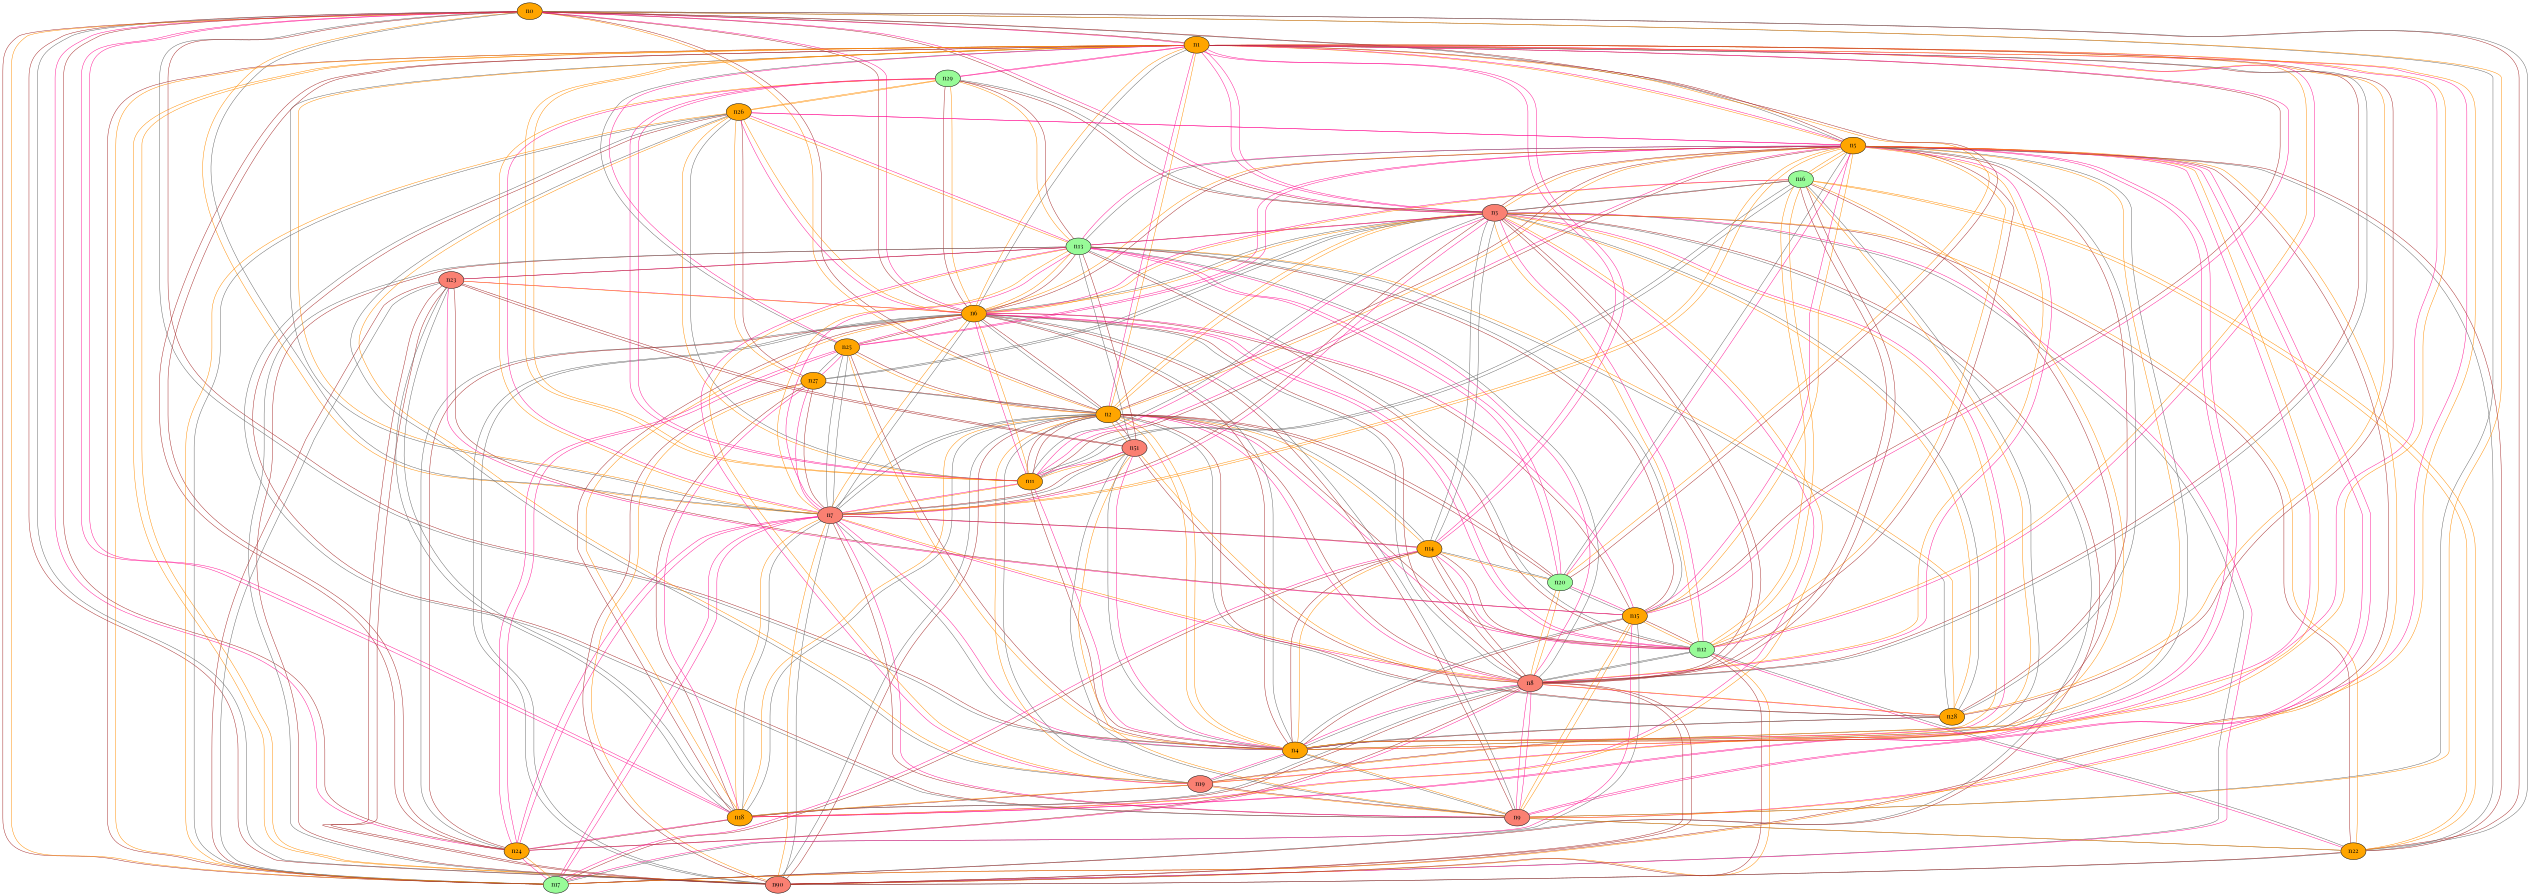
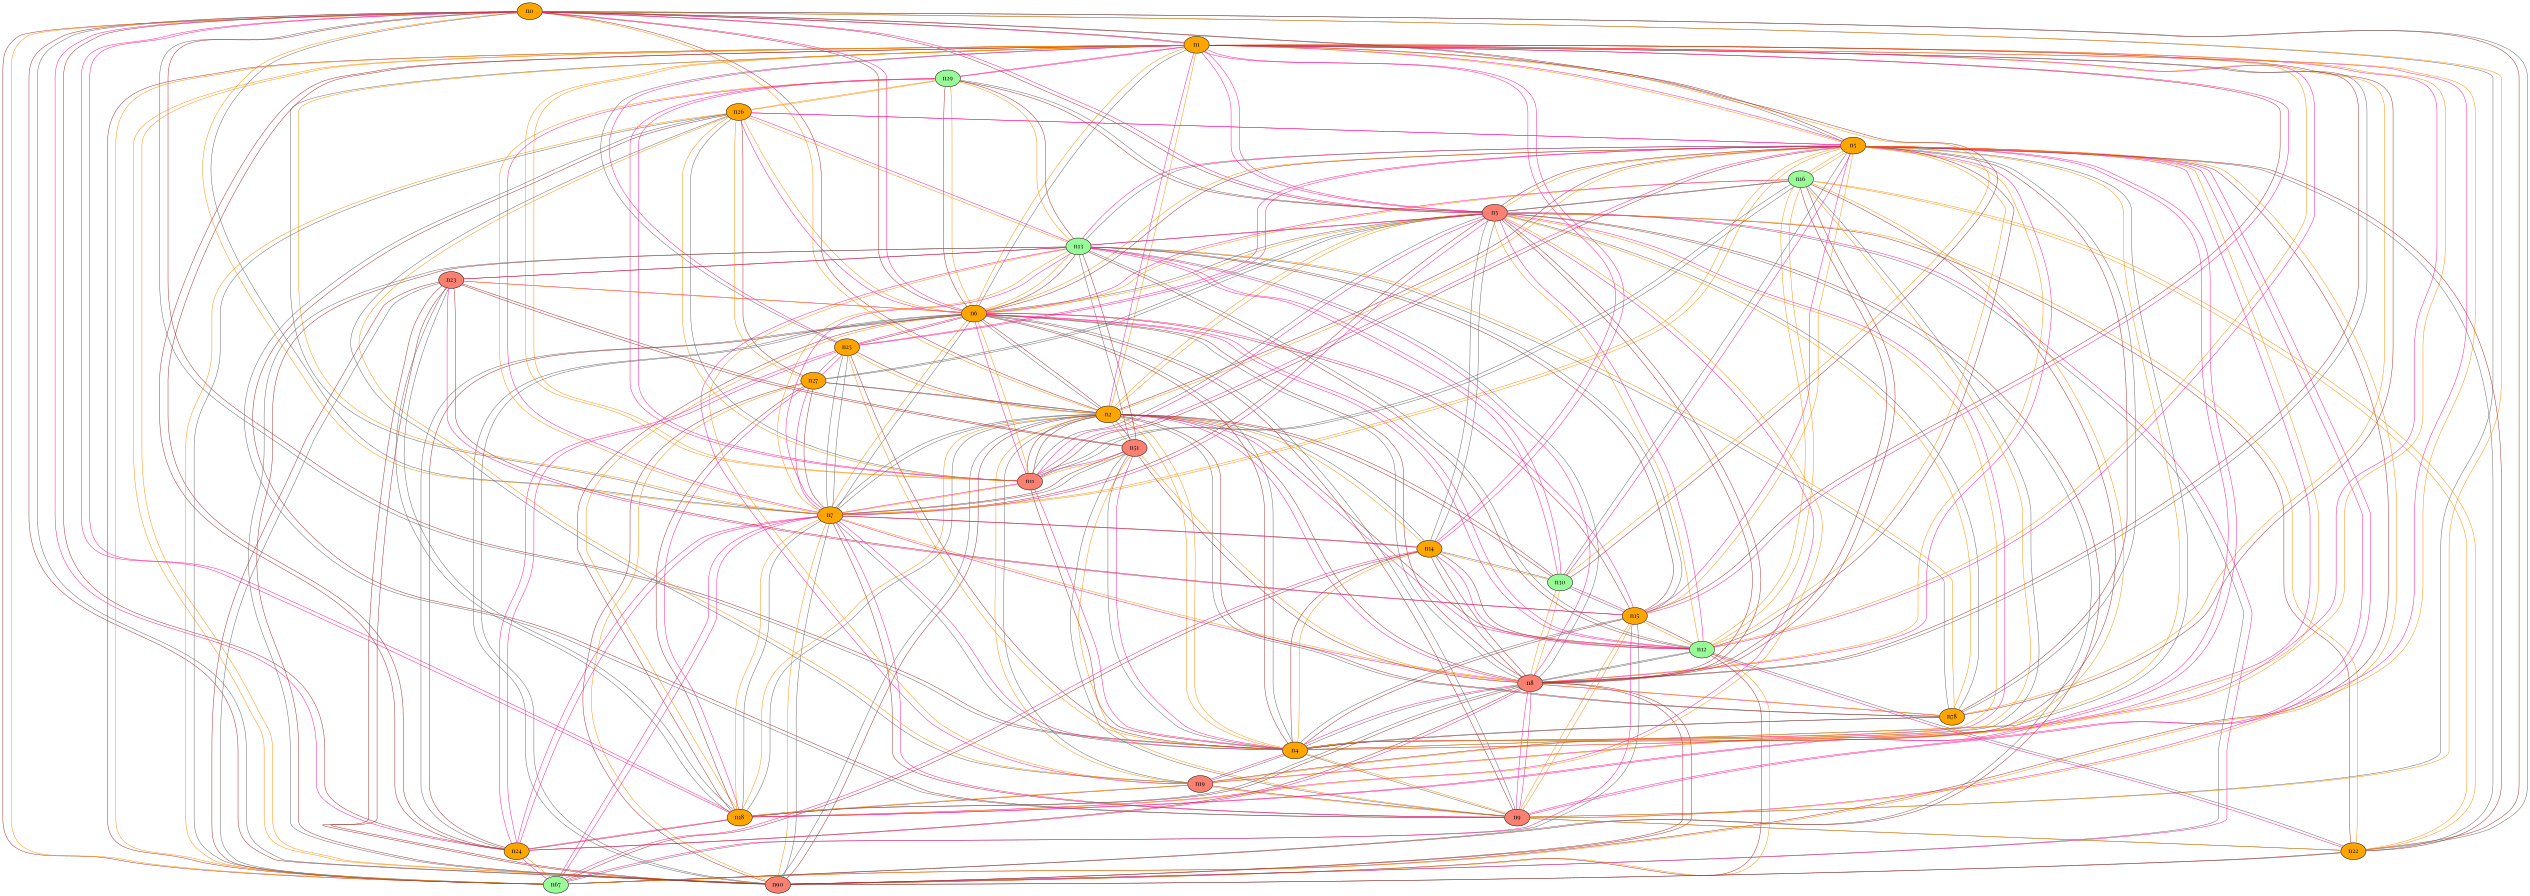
  graph {
    fontname="Playfair Display"
    node [fillcolor=orange fontname="Playfair Display" style=filled]
    edge [color=brown fontname="Playfair Display"]
    n0
    n1
    n2
    n3 [fillcolor=salmon]
    n4
    n5
    n6
-   n7 [fillcolor=salmon]
+   n7
    n9 [fillcolor=salmon]
    n10 [fillcolor=salmon label=n90]
-   n17 [fillcolor=palegreen]
+   n17 [fillcolor=palegreen label=n67]
    n18
    n22
    n24
    n8 [fillcolor=salmon]
-   n11
+   n11 [fillcolor=salmon]
    n12 [fillcolor=palegreen]
    n14
    n15
-   n20 [fillcolor=palegreen]
+   n20 [fillcolor=palegreen label=n30]
    n25
-   n28
+   n28 [label=n78]
    n29 [fillcolor=palegreen]
    n19 [fillcolor=salmon]
    n21 [fillcolor=salmon label=n51]
    n27
    n13 [fillcolor=palegreen]
    n16 [fillcolor=palegreen]
    n26
    n23 [fillcolor=salmon]
    n0 -- n1 [color=deeppink]
    n0 -- n2 [color=darkorange]
    n0 -- n3
    n0 -- n4 [color=gray40]
    n0 -- n5 [color=gray40]
    n0 -- n6
    n0 -- n7 [color=darkorange]
    n0 -- n9 [color=gray40]
    n0 -- n10
    n0 -- n17
    n0 -- n18 [color=deeppink]
    n0 -- n22
    n0 -- n24 [color=deeppink]
    n1 -- n0
    n1 -- n2 [color=deeppink]
    n1 -- n3 [color=deeppink]
    n1 -- n4 [color=deeppink]
    n1 -- n5 [color=darkorange]
    n1 -- n6 [color=darkorange]
    n1 -- n7 [color=gray40]
    n1 -- n9 [color=deeppink]
    n1 -- n10 [color=darkorange]
    n1 -- n17
    n1 -- n24
    n1 -- n8
    n1 -- n11 [color=darkorange]
    n1 -- n12 [color=darkorange]
    n1 -- n14 [color=deeppink]
    n1 -- n15
    n1 -- n20 [color=darkorange]
    n1 -- n25 [color=gray40]
    n1 -- n28 [color=darkorange]
    n1 -- n29 [color=deeppink]
    n2 -- n0
    n2 -- n1 [color=darkorange]
    n2 -- n3 [color=darkorange]
    n2 -- n4 [color=darkorange]
    n2 -- n5 [color=darkorange]
    n2 -- n6
    n2 -- n7 [color=gray40]
    n2 -- n10 [color=gray40]
    n2 -- n18 [color=darkorange]
    n2 -- n8 [color=deeppink]
    n2 -- n11
    n2 -- n12 [color=deeppink]
    n2 -- n14 [color=darkorange]
    n2 -- n20
    n2 -- n25
    n2 -- n28 [color=gray40]
    n2 -- n19 [color=darkorange]
    n2 -- n21 [color=darkorange]
    n2 -- n27
    n3 -- n0 [color=deeppink]
    n3 -- n1 [color=deeppink]
    n3 -- n2 [color=darkorange]
    n3 -- n4 [color=darkorange]
    n3 -- n5 [color=darkorange]
    n3 -- n6 [color=gray40]
    n3 -- n7
    n3 -- n10 [color=gray40]
    n3 -- n17 [color=gray40]
    n3 -- n18 [color=deeppink]
    n3 -- n22
    n3 -- n8
    n3 -- n11 [color=gray40]
    n3 -- n12 [color=darkorange]
    n3 -- n14 [color=gray40]
    n3 -- n28 [color=darkorange]
    n3 -- n29 [color=gray40]
    n3 -- n27 [color=gray40]
    n3 -- n13
    n3 -- n16
    n4 -- n0
    n4 -- n1 [color=darkorange]
    n4 -- n2 [color=darkorange]
    n4 -- n3 [color=deeppink]
    n4 -- n5 [color=gray40]
    n4 -- n6 [color=gray40]
    n4 -- n7 [color=deeppink]
    n4 -- n9 [color=gray40]
    n4 -- n8 [color=gray40]
    n4 -- n11 [color=deeppink]
    n4 -- n14 [color=darkorange]
    n4 -- n15
    n4 -- n25
    n4 -- n28
    n4 -- n19 [color=deeppink]
    n4 -- n21 [color=deeppink]
    n4 -- n16 [color=gray40]
    n5 -- n0
    n5 -- n1 [color=deeppink]
    n5 -- n2
    n5 -- n3
    n5 -- n4 [color=darkorange]
    n5 -- n6 [color=darkorange]
    n5 -- n7 [color=darkorange]
    n5 -- n9 [color=deeppink]
    n5 -- n17
    n5 -- n18 [color=deeppink]
    n5 -- n22 [color=gray40]
    n5 -- n8 [color=darkorange]
    n5 -- n11 [color=deeppink]
    n5 -- n12 [color=darkorange]
    n5 -- n15 [color=deeppink]
    n5 -- n20 [color=gray40]
    n5 -- n25 [color=deeppink]
    n5 -- n28
    n5 -- n19 [color=deeppink]
    n5 -- n13 [color=deeppink]
    n5 -- n16 [color=darkorange]
    n5 -- n26 [color=deeppink]
    n6 -- n0 [color=deeppink]
    n6 -- n1 [color=gray40]
    n6 -- n2 [color=gray40]
    n6 -- n3 [color=darkorange]
    n6 -- n4
    n6 -- n5
    n6 -- n7 [color=darkorange]
    n6 -- n9
    n6 -- n10 [color=gray40]
    n6 -- n18
    n6 -- n24 [color=gray40]
    n6 -- n8 [color=gray40]
    n6 -- n11 [color=deeppink]
    n6 -- n12 [color=deeppink]
    n6 -- n15
    n6 -- n25 [color=deeppink]
    n6 -- n29 [color=darkorange]
    n6 -- n13
    n6 -- n16 [color=darkorange]
    n6 -- n26 [color=darkorange]
    n6 -- n23 [color=deeppink]
    n7 -- n0 [color=gray40]
    n7 -- n1 [color=darkorange]
    n7 -- n2 [color=gray40]
    n7 -- n3 [color=deeppink]
    n7 -- n4 [color=gray40]
    n7 -- n5 [color=darkorange]
    n7 -- n6 [color=gray40]
    n7 -- n9
    n7 -- n10 [color=darkorange]
    n7 -- n17 [color=deeppink]
    n7 -- n18 [color=darkorange]
    n7 -- n24 [color=deeppink]
    n7 -- n8 [color=deeppink]
    n7 -- n11 [color=darkorange]
    n7 -- n14 [color=deeppink]
    n7 -- n25 [color=gray40]
    n7 -- n29 [color=deeppink]
    n7 -- n21 [color=gray40]
    n7 -- n27
    n7 -- n13 [color=deeppink]
    n9 -- n0 [color=darkorange]
    n9 -- n1 [color=darkorange]
    n9 -- n4 [color=darkorange]
    n9 -- n5 [color=deeppink]
    n9 -- n6 [color=gray40]
    n9 -- n7 [color=deeppink]
    n9 -- n22 [color=gray40]
    n9 -- n8 [color=deeppink]
    n9 -- n15 [color=darkorange]
    n9 -- n19
    n9 -- n21 [color=darkorange]
    n9 -- n26
    n10 -- n0 [color=gray40]
    n10 -- n1 [color=darkorange]
    n10 -- n2
    n10 -- n3 [color=deeppink]
    n10 -- n6 [color=gray40]
    n10 -- n7 [color=gray40]
    n10 -- n22 [color=gray40]
    n10 -- n8
    n10 -- n12 [color=darkorange]
    n10 -- n27 [color=darkorange]
    n10 -- n13
    n10 -- n23
    n17 -- n0 [color=darkorange]
    n17 -- n1 [color=darkorange]
    n17 -- n3
    n17 -- n5 [color=darkorange]
    n17 -- n7 [color=deeppink]
    n17 -- n24 [color=darkorange]
    n17 -- n14
    n17 -- n15 [color=gray40]
    n17 -- n26 [color=gray40]
    n17 -- n23 [color=gray40]
    n18 -- n0 [color=deeppink]
    n18 -- n2 [color=gray40]
    n18 -- n3 [color=darkorange]
    n18 -- n5 [color=deeppink]
    n18 -- n6 [color=darkorange]
    n18 -- n7 [color=gray40]
    n18 -- n24 [color=deeppink]
    n18 -- n8
    n18 -- n19
    n18 -- n27 [color=deeppink]
    n18 -- n23 [color=gray40]
    n22 -- n0 [color=gray40]
    n22 -- n3 [color=darkorange]
    n22 -- n5
    n22 -- n9 [color=darkorange]
    n22 -- n10
    n22 -- n12 [color=gray40]
    n22 -- n16 [color=darkorange]
    n24 -- n0
    n24 -- n1
    n24 -- n6
    n24 -- n7 [color=deeppink]
    n24 -- n17 [color=deeppink]
    n24 -- n18
    n24 -- n8 [color=deeppink]
    n24 -- n25 [color=deeppink]
    n8 -- n1 [color=gray40]
    n8 -- n2
    n8 -- n3
    n8 -- n4 [color=deeppink]
    n8 -- n5 [color=deeppink]
    n8 -- n6
    n8 -- n7 [color=darkorange]
    n8 -- n9 [color=deeppink]
    n8 -- n10
    n8 -- n18 [color=gray40]
    n8 -- n24
    n8 -- n12 [color=gray40]
    n8 -- n14
    n8 -- n20 [color=darkorange]
    n8 -- n28 [color=deeppink]
    n8 -- n21 [color=darkorange]
    n8 -- n13 [color=gray40]
    n8 -- n16
    n11 -- n1 [color=darkorange]
    n11 -- n2
    n11 -- n3 [color=deeppink]
    n11 -- n4
    n11 -- n5
    n11 -- n6 [color=darkorange]
    n11 -- n7 [color=deeppink]
    n11 -- n29 [color=deeppink]
    n11 -- n21 [color=darkorange]
    n11 -- n16 [color=gray40]
    n11 -- n26 [color=gray40]
    n12 -- n1 [color=deeppink]
    n12 -- n2
    n12 -- n3 [color=deeppink]
    n12 -- n5
    n12 -- n6 [color=deeppink]
    n12 -- n10
    n12 -- n22 [color=deeppink]
    n12 -- n8 [color=gray40]
    n12 -- n14
    n12 -- n15
    n12 -- n13 [color=gray40]
    n12 -- n16 [color=darkorange]
    n14 -- n1 [color=deeppink]
    n14 -- n2 [color=gray40]
    n14 -- n3 [color=gray40]
    n14 -- n4
    n14 -- n7
    n14 -- n17 [color=deeppink]
    n14 -- n8
    n14 -- n12 [color=deeppink]
    n14 -- n20 [color=darkorange]
    n15 -- n1 [color=deeppink]
    n15 -- n4 [color=gray40]
    n15 -- n5 [color=darkorange]
    n15 -- n6 [color=deeppink]
    n15 -- n9 [color=darkorange]
    n15 -- n17 [color=deeppink]
    n15 -- n12 [color=darkorange]
    n15 -- n20 [color=deeppink]
    n15 -- n13 [color=gray40]
    n15 -- n23
    n20 -- n1
    n20 -- n2
    n20 -- n5 [color=deeppink]
    n20 -- n8 [color=darkorange]
    n20 -- n14 [color=gray40]
    n20 -- n15 [color=gray40]
    n20 -- n13 [color=deeppink]
    n25 -- n1 [color=deeppink]
    n25 -- n2 [color=darkorange]
    n25 -- n4 [color=darkorange]
    n25 -- n5 [color=deeppink]
    n25 -- n6
    n25 -- n7 [color=gray40]
    n25 -- n24 [color=deeppink]
    n25 -- n27 [color=gray40]
    n28 -- n1
    n28 -- n2
    n28 -- n3 [color=gray40]
    n28 -- n4 [color=gray40]
    n28 -- n5 [color=gray40]
    n28 -- n8 [color=darkorange]
    n28 -- n13 [color=darkorange]
    n29 -- n1 [color=deeppink]
    n29 -- n3
    n29 -- n6
    n29 -- n7 [color=darkorange]
    n29 -- n11 [color=deeppink]
    n29 -- n13 [color=darkorange]
    n29 -- n26 [color=darkorange]
    n19 -- n2 [color=gray40]
    n19 -- n4 [color=gray40]
    n19 -- n5 [color=darkorange]
    n19 -- n9 [color=darkorange]
    n19 -- n18 [color=darkorange]
    n19 -- n13 [color=darkorange]
    n19 -- n16 [color=darkorange]
    n19 -- n26 [color=darkorange]
    n21 -- n2
    n21 -- n4 [color=gray40]
    n21 -- n7
    n21 -- n9 [color=gray40]
    n21 -- n8
    n21 -- n11 [color=deeppink]
    n21 -- n13
    n21 -- n23
    n27 -- n2 [color=gray40]
    n27 -- n3 [color=gray40]
    n27 -- n7 [color=deeppink]
    n27 -- n10
    n27 -- n18
    n27 -- n25 [color=deeppink]
    n27 -- n26
    n13 -- n3 [color=deeppink]
    n13 -- n5 [color=gray40]
    n13 -- n6 [color=darkorange]
    n13 -- n7 [color=darkorange]
    n13 -- n10 [color=gray40]
    n13 -- n8 [color=deeppink]
    n13 -- n12
    n13 -- n15
    n13 -- n20 [color=deeppink]
    n13 -- n28 [color=gray40]
    n13 -- n29
    n13 -- n19 [color=deeppink]
    n13 -- n21 [color=gray40]
    n13 -- n26 [color=deeppink]
    n13 -- n23 [color=deeppink]
    n16 -- n3 [color=gray40]
    n16 -- n4 [color=darkorange]
    n16 -- n5 [color=darkorange]
    n16 -- n6 [color=deeppink]
    n16 -- n22 [color=darkorange]
    n16 -- n8
    n16 -- n11 [color=gray40]
    n16 -- n12 [color=darkorange]
    n16 -- n19
    n26 -- n5 [color=deeppink]
    n26 -- n6 [color=deeppink]
    n26 -- n9 [color=gray40]
    n26 -- n17 [color=darkorange]
    n26 -- n11 [color=darkorange]
    n26 -- n29 [color=darkorange]
    n26 -- n19 [color=gray40]
    n26 -- n27 [color=darkorange]
    n26 -- n13 [color=darkorange]
    n23 -- n6 [color=darkorange]
    n23 -- n10
    n23 -- n17
    n23 -- n18 [color=gray40]
    n23 -- n15 [color=deeppink]
    n23 -- n21
    n23 -- n13
  }
